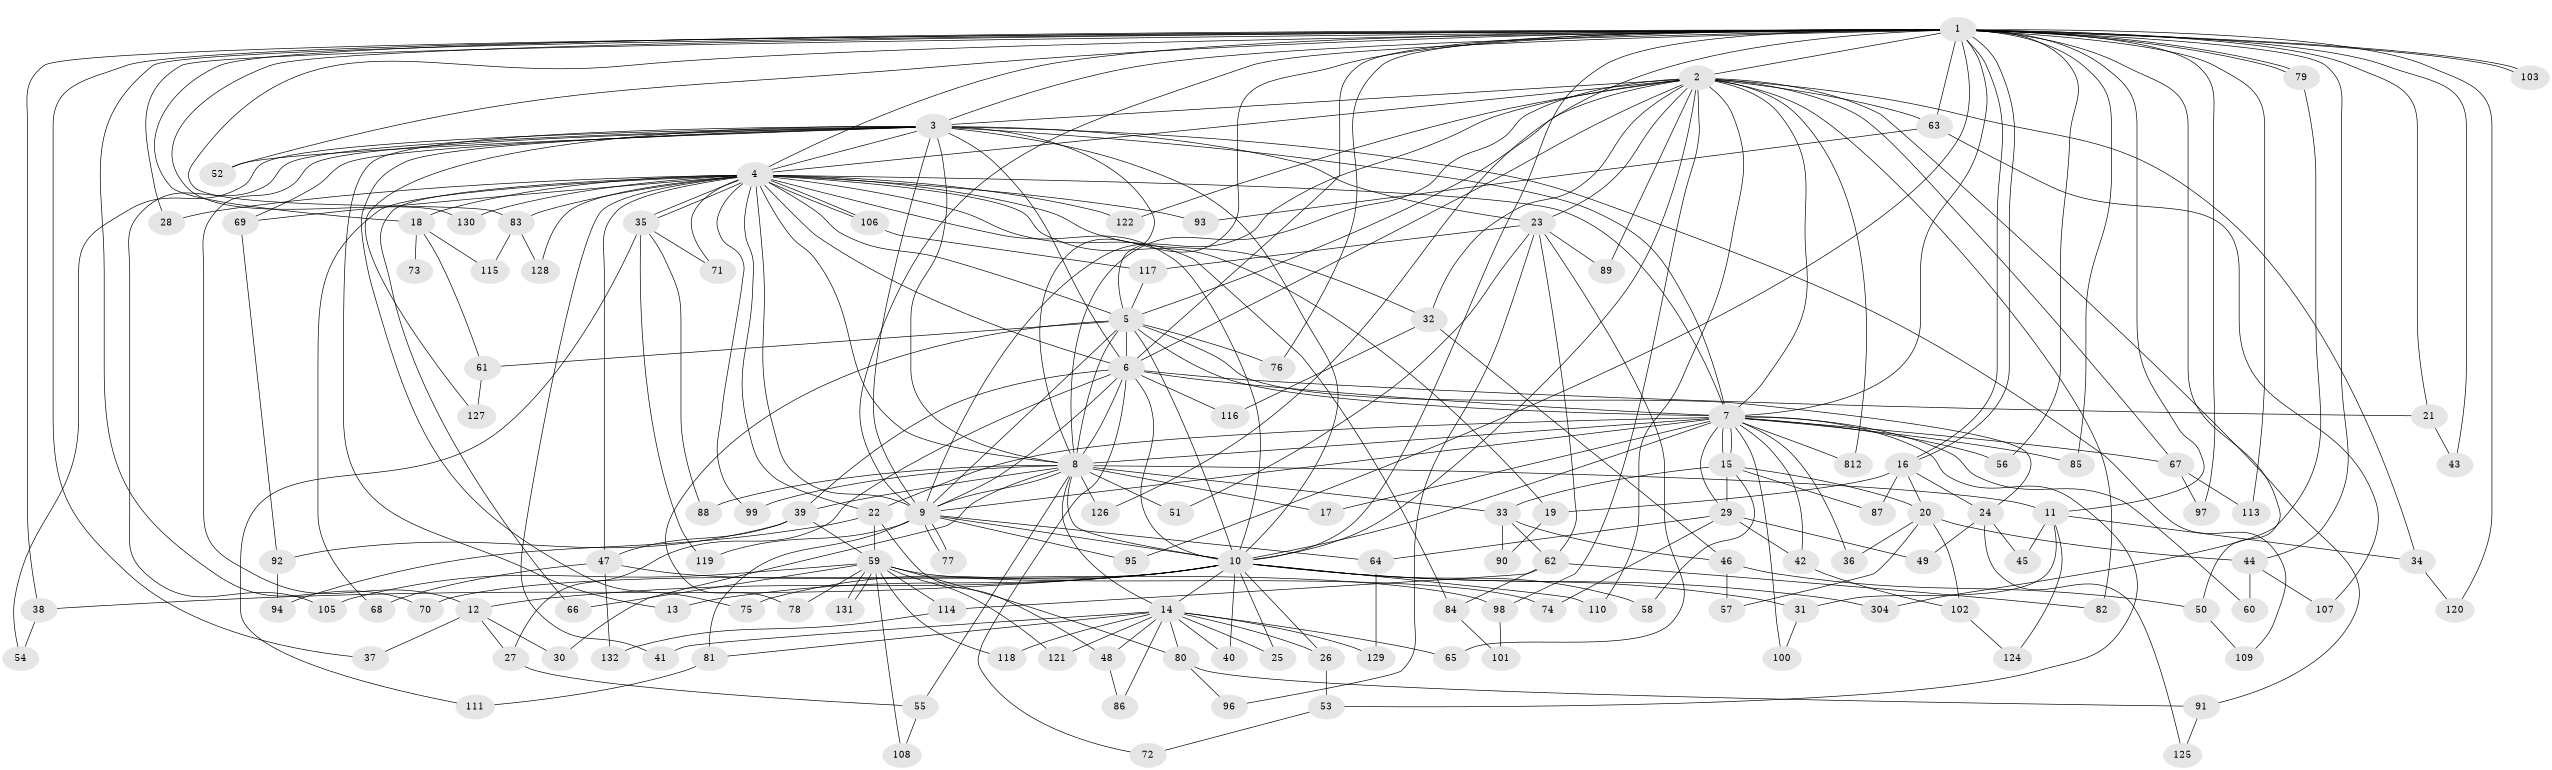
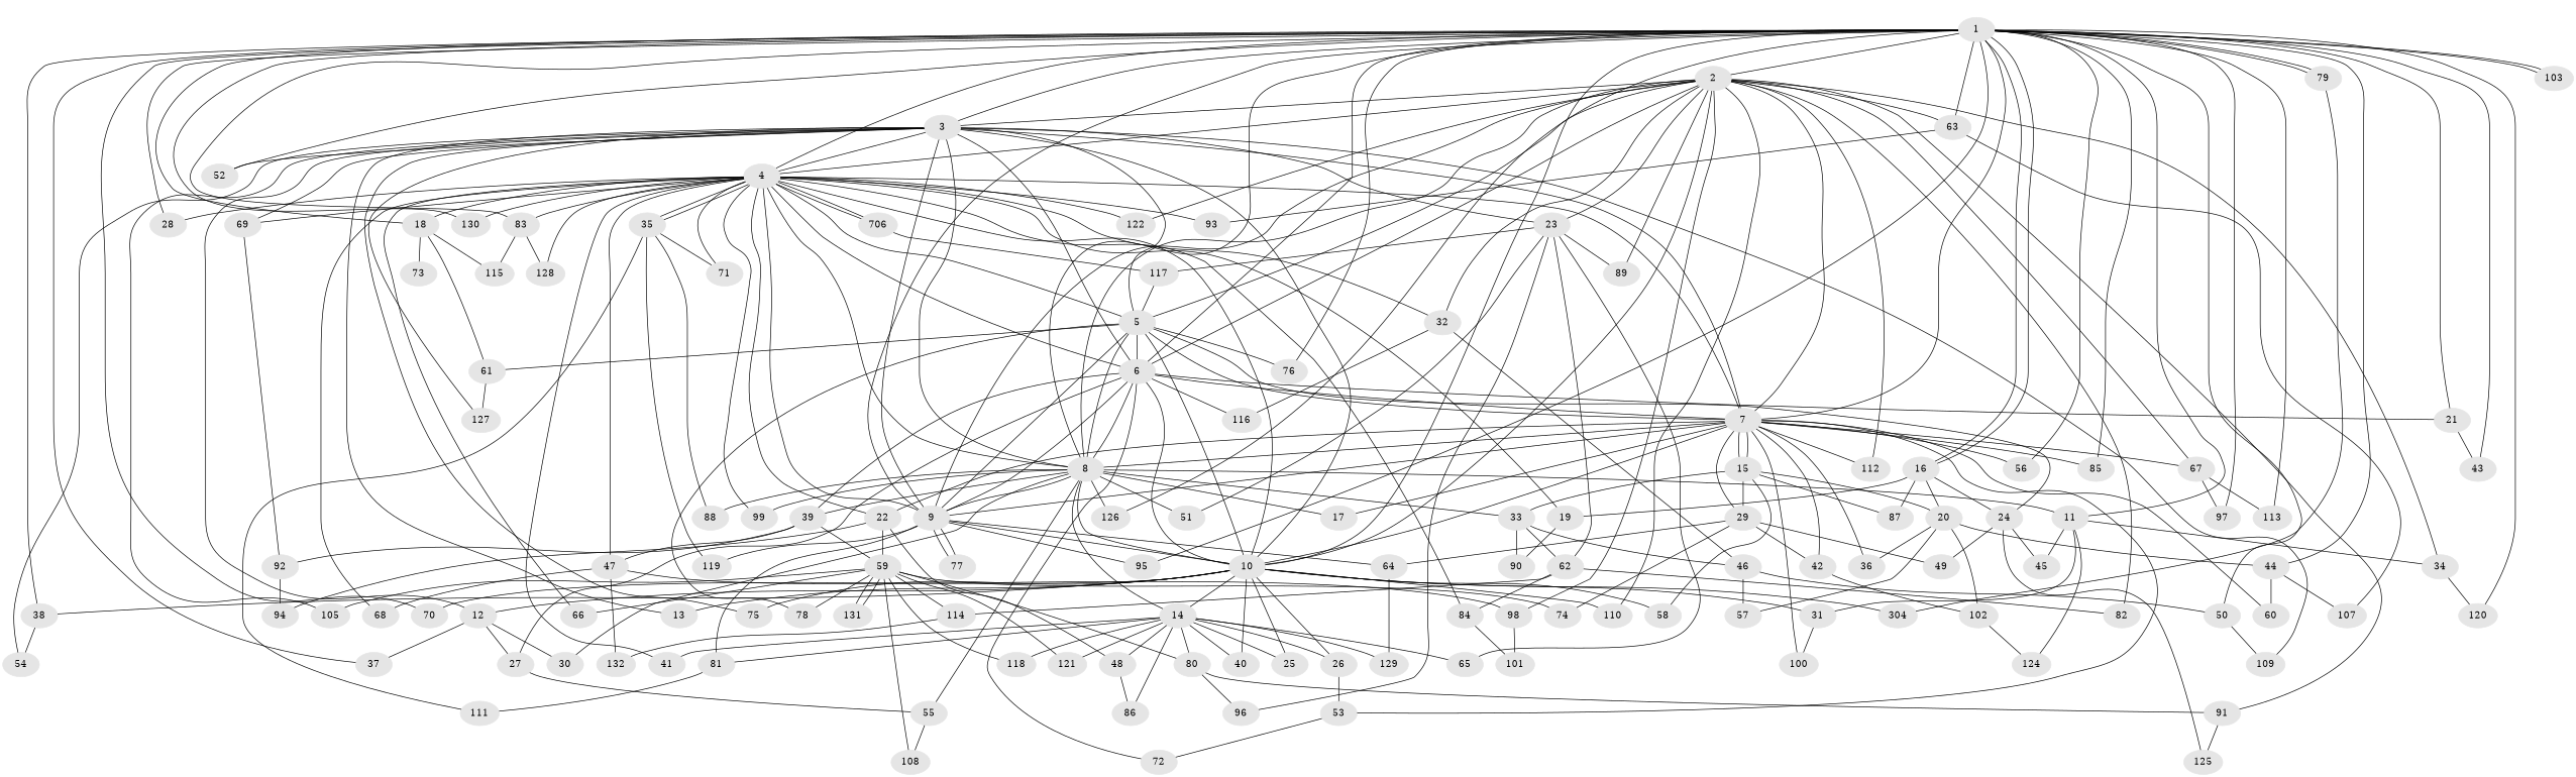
  graph {
    node [color=gray90 style=filled]
    1
    2
    3
    4
    6
    7
    8
    9
    10
    11
    16
    18
    21
    28
    37
    38
    43
    44
    50
    52
    56
    63
    70
    76
    79
    83
    85
    95
    97
    103
    113
    120
    126
    130
    5
    23
    32
    34
    67
    82
    89
    91
    98
    110
-   112 [label=812]
+   112
    122
    12
    13
    54
    69
    75
    105
    109
    127
    19
    22
    35
    41
    47
    66
    68
    71
    84
    93
    99
-   106
+   106 [label=706]
    128
    24
    61
    78
    27
    39
    72
    116
    15
    17
    29
    36
    42
    53
    60
    100
    14
    30
    33
    51
    55
    88
    64
    77
    81
    119
    25
    26
    31
    40
    58
    n98 [label=304]
    45
    124
    20
    87
    73
    115
    107
    65
    62
    96
    117
    46
    125
    101
    92
    90
    48
    59
    94
    111
    132
    49
    74
    102
    80
    86
    118
    121
    129
    108
    57
    114
    131
    1 -- 2
    1 -- 3
    1 -- 4
    1 -- 6
    1 -- 7
    1 -- 8
    1 -- 9
    1 -- 10
    1 -- 11
    1 -- 16
    1 -- 16
    1 -- 18
    1 -- 21
    1 -- 28
    1 -- 37
    1 -- 38
    1 -- 43
    1 -- 44
    1 -- 50
    1 -- 52
    1 -- 56
    1 -- 63
    1 -- 70
    1 -- 76
    1 -- 79
    1 -- 79
    1 -- 83
    1 -- 85
    1 -- 95
    1 -- 97
    1 -- 103
    1 -- 103
    1 -- 113
    1 -- 120
    1 -- 126
    1 -- 130
    2 -- 3
    2 -- 4
    2 -- 6
    2 -- 7
    2 -- 8
    2 -- 9
    2 -- 10
    2 -- 63
    2 -- 5
    2 -- 23
    2 -- 32
    2 -- 34
    2 -- 67
    2 -- 82
    2 -- 89
    2 -- 91
    2 -- 98
    2 -- 110
    2 -- 112
    2 -- 122
    3 -- 4
    3 -- 6
    3 -- 7
    3 -- 8
    3 -- 9
    3 -- 10
    3 -- 52
    3 -- 5
    3 -- 23
    3 -- 12
    3 -- 13
    3 -- 54
    3 -- 69
    3 -- 75
    3 -- 105
    3 -- 109
    3 -- 127
    4 -- 6
    4 -- 7
    4 -- 8
    4 -- 9
    4 -- 10
    4 -- 18
    4 -- 28
    4 -- 83
    4 -- 130
    4 -- 5
    4 -- 32
    4 -- 122
    4 -- 69
    4 -- 19
    4 -- 22
    4 -- 35
    4 -- 35
    4 -- 41
    4 -- 47
    4 -- 66
    4 -- 68
    4 -- 71
    4 -- 84
    4 -- 93
    4 -- 99
    4 -- 106
    4 -- 106
    4 -- 128
    6 -- 7
    6 -- 8
    6 -- 9
    6 -- 10
    6 -- 21
    6 -- 27
    6 -- 39
    6 -- 72
    6 -- 116
    7 -- 8
    7 -- 9
    7 -- 10
    7 -- 56
    7 -- 85
    7 -- 67
    7 -- 112
    7 -- 22
    7 -- 15
    7 -- 15
    7 -- 17
    7 -- 29
    7 -- 36
    7 -- 42
    7 -- 53
    7 -- 60
    7 -- 100
    8 -- 9
    8 -- 10
    8 -- 11
    8 -- 126
    8 -- 99
    8 -- 39
    8 -- 17
    8 -- 14
    8 -- 30
    8 -- 33
    8 -- 51
    8 -- 55
    8 -- 88
    9 -- 10
    9 -- 95
    9 -- 64
    9 -- 77
    9 -- 77
    9 -- 81
    9 -- 119
    10 -- 38
    10 -- 70
    10 -- 110
    10 -- 12
    10 -- 13
    10 -- 75
    10 -- 14
    10 -- 25
    10 -- 26
    10 -- 31
    10 -- 40
    10 -- 58
    10 -- n98
    11 -- 34
    11 -- 31
    11 -- 45
    11 -- 124
    16 -- 19
    16 -- 24
    16 -- 20
    16 -- 87
    18 -- 61
    18 -- 73
    18 -- 115
    21 -- 43
    38 -- 54
    44 -- 60
    44 -- 107
    50 -- 109
    63 -- 93
    63 -- 107
    79 -- n98
    83 -- 128
    83 -- 115
    5 -- 6
    5 -- 7
    5 -- 8
    5 -- 9
    5 -- 10
    5 -- 76
    5 -- 24
    5 -- 61
    5 -- 78
    23 -- 89
    23 -- 51
    23 -- 65
    23 -- 62
    23 -- 96
    23 -- 117
    32 -- 116
    32 -- 46
    34 -- 120
    67 -- 97
    67 -- 113
    91 -- 125
    98 -- 101
    12 -- 37
    12 -- 27
    12 -- 30
    69 -- 92
    19 -- 90
    22 -- 48
    22 -- 59
    22 -- 94
    35 -- 71
    35 -- 88
    35 -- 119
    35 -- 111
    47 -- 98
    47 -- 68
    47 -- 132
    84 -- 101
    106 -- 117
    24 -- 45
    24 -- 125
    24 -- 49
    61 -- 127
    27 -- 55
    39 -- 47
    39 -- 92
    39 -- 59
    15 -- 29
    15 -- 33
    15 -- 58
    15 -- 20
    15 -- 87
    29 -- 42
    29 -- 64
    29 -- 49
    29 -- 74
    42 -- 102
    53 -- 72
    14 -- 41
    14 -- 81
    14 -- 25
    14 -- 26
    14 -- 40
    14 -- 65
    14 -- 48
    14 -- 80
    14 -- 86
    14 -- 118
    14 -- 121
    14 -- 129
    33 -- 62
    33 -- 46
    33 -- 90
    55 -- 108
    64 -- 129
    81 -- 111
    26 -- 53
    31 -- 100
    20 -- 44
    20 -- 36
    20 -- 102
    20 -- 57
    62 -- 82
    62 -- 84
    62 -- 114
    117 -- 5
    46 -- 50
    46 -- 57
    92 -- 94
    48 -- 86
    59 -- 105
    59 -- 66
    59 -- 78
    59 -- 74
    59 -- 80
    59 -- 118
    59 -- 121
    59 -- 108
    59 -- 114
    59 -- 131
    59 -- 131
    102 -- 124
    80 -- 91
    80 -- 96
    114 -- 132
  }
